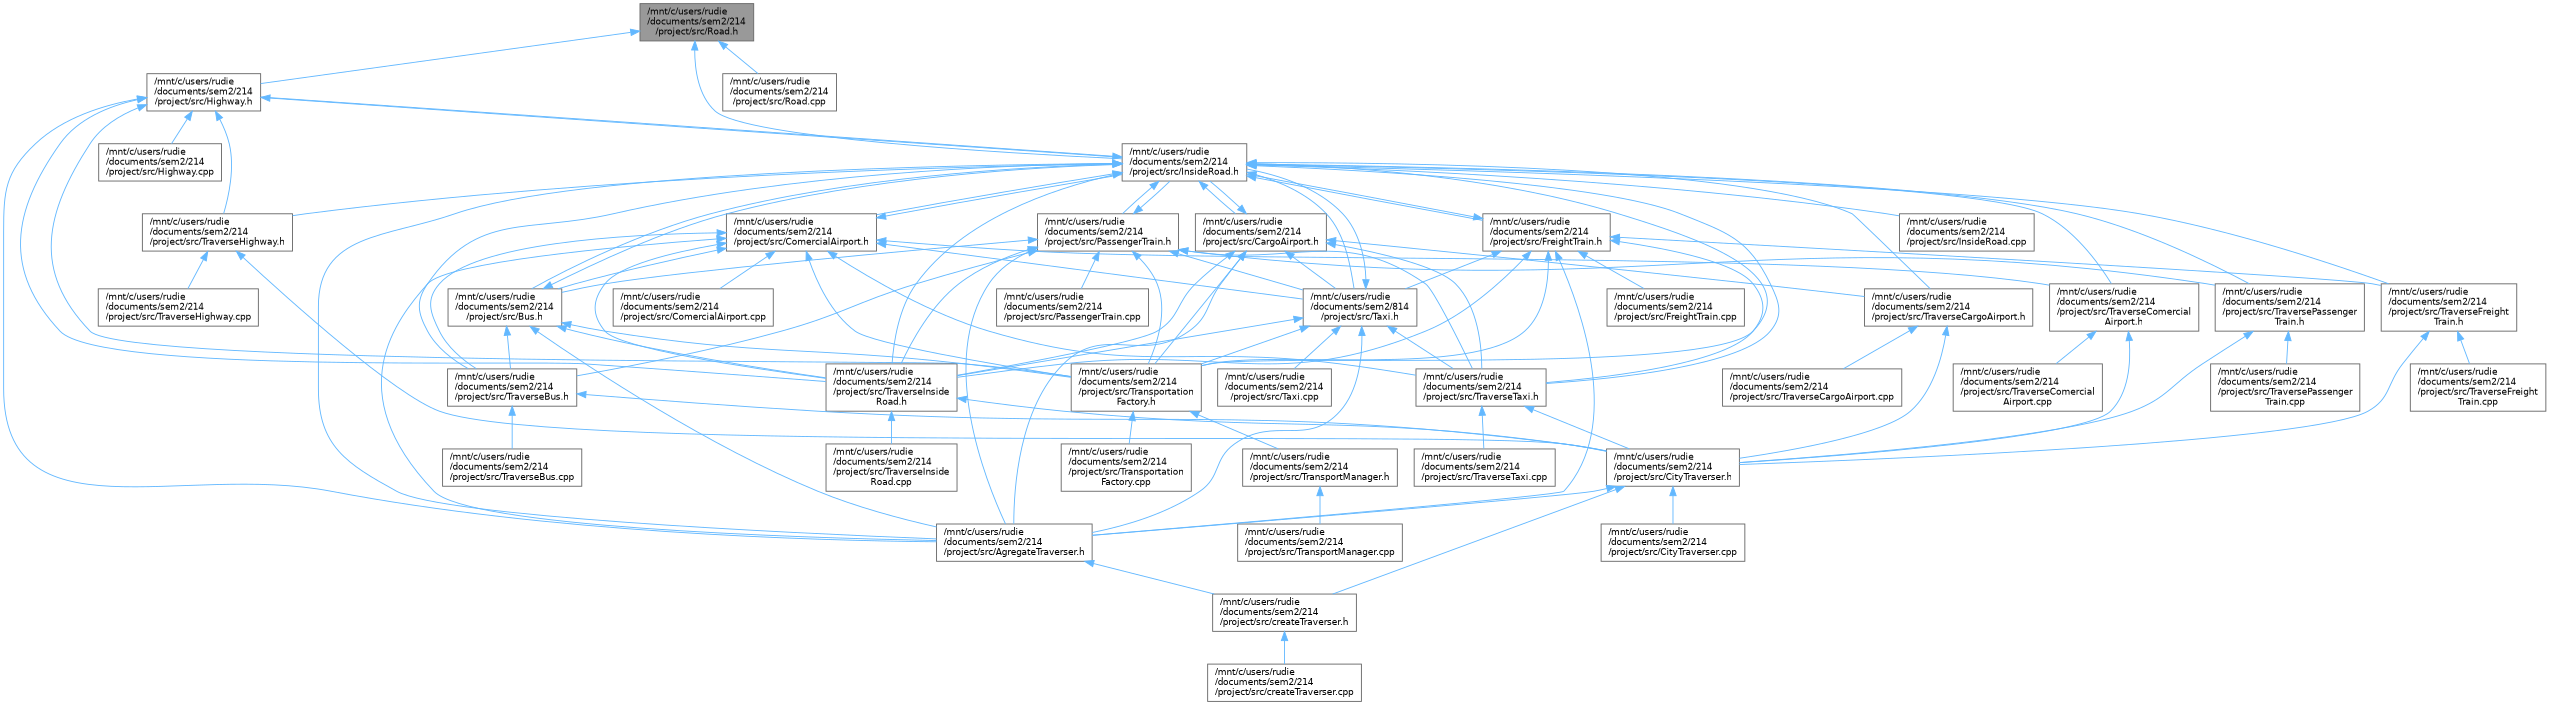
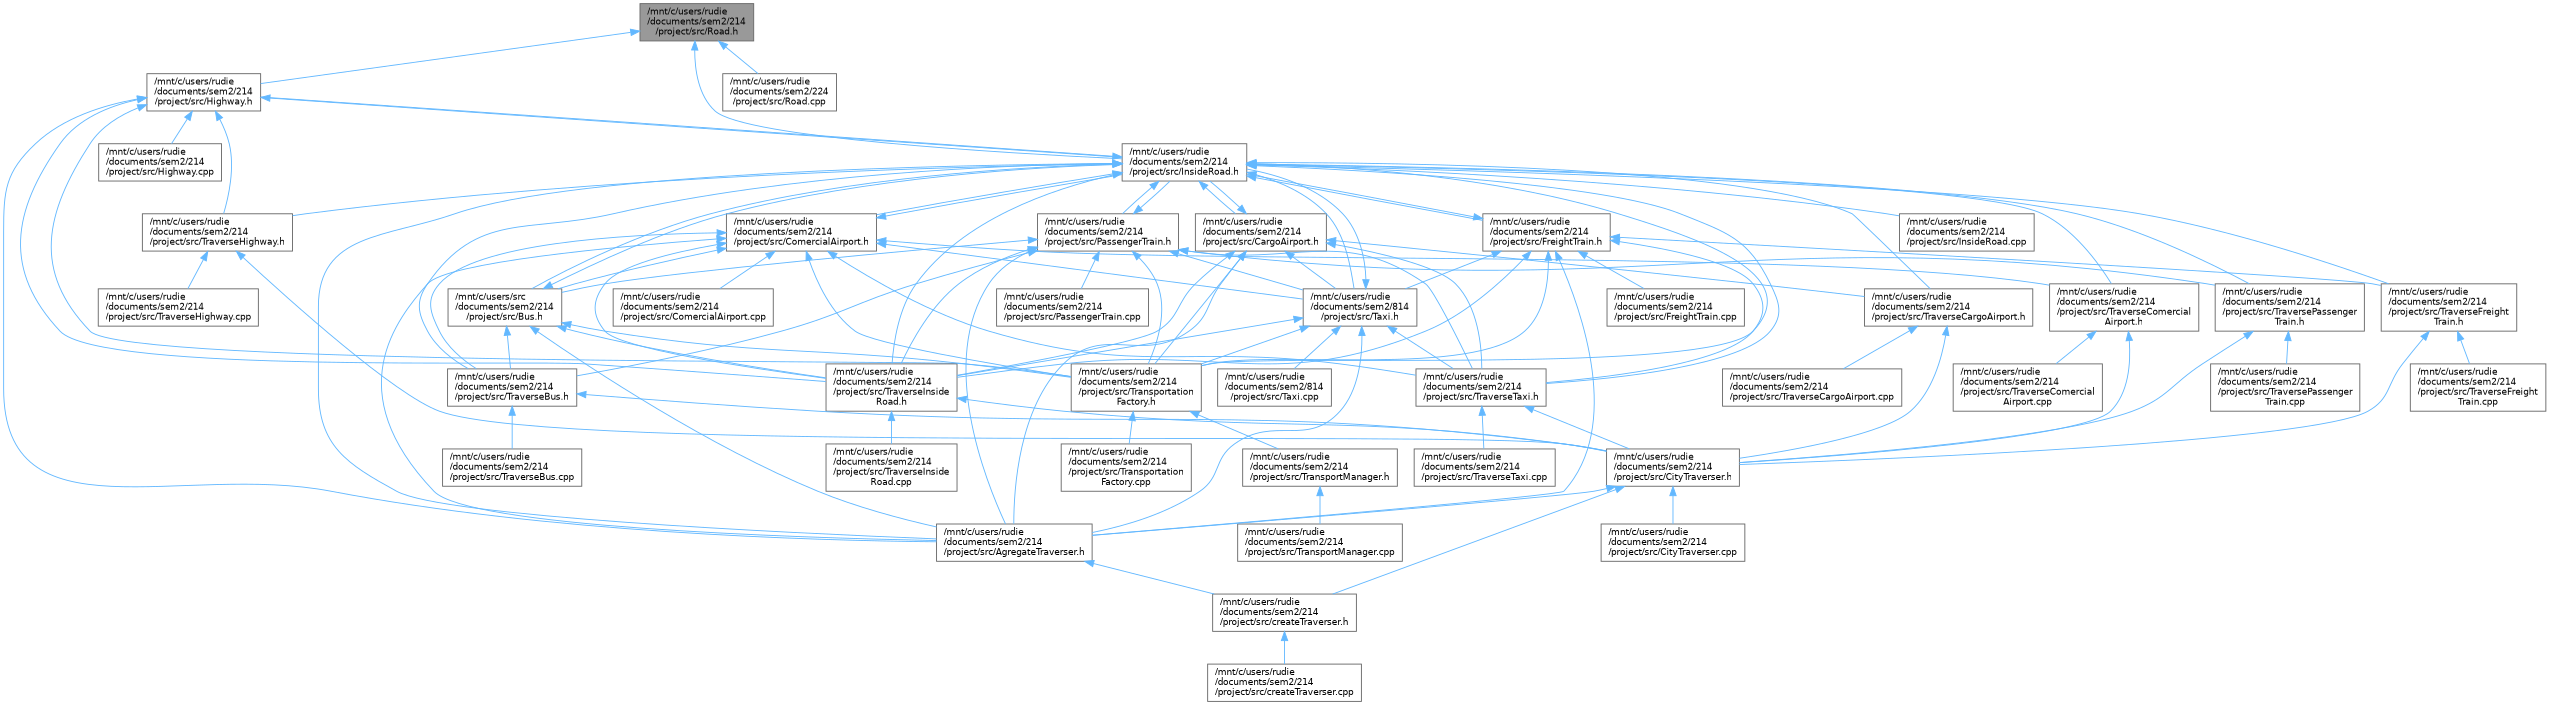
  digraph {
    node [color=grey40 fillcolor=white fontname=Helvetica fontsize=10 shape=box style=filled]
    edge [color=steelblue1 dir=back fontname=Helvetica fontsize=10 labelfontname=Helvetica labelfontsize=10 style=solid]
    n1 [color=gray40 fillcolor=grey60 fontcolor=black height=0.2 label="/mnt/c/users/rudie\l/documents/sem2/214\l/project/src/Road.h" width=0.4]
    n2 [height=0.2 label="/mnt/c/users/rudie\l/documents/sem2/214\l/project/src/Highway.h" width=0.4]
    n3 [height=0.2 label="/mnt/c/users/rudie\l/documents/sem2/214\l/project/src/InsideRoad.h" width=0.4]
-   n4 [height=0.2 label="/mnt/c/users/rudie\l/documents/sem2/214\l/project/src/Road.cpp" width=0.4]
+   n4 [height=0.2 label="/mnt/c/users/rudie\l/documents/sem2/224\l/project/src/Road.cpp" width=0.4]
    n5 [height=0.2 label="/mnt/c/users/rudie\l/documents/sem2/214\l/project/src/AgregateTraverser.h" width=0.4]
    n6 [height=0.2 label="/mnt/c/users/rudie\l/documents/sem2/214\l/project/src/Highway.cpp" width=0.4]
    n7 [height=0.2 label="/mnt/c/users/rudie\l/documents/sem2/214\l/project/src/Transportation\lFactory.h" width=0.4]
    n8 [height=0.2 label="/mnt/c/users/rudie\l/documents/sem2/214\l/project/src/TraverseInside\lRoad.h" width=0.4]
    n9 [height=0.2 label="/mnt/c/users/rudie\l/documents/sem2/214\l/project/src/TraverseHighway.h" width=0.4]
-   n10 [height=0.2 label="/mnt/c/users/rudie\l/documents/sem2/214\l/project/src/Bus.h" width=0.4]
+   n10 [height=0.2 label="/mnt/c/users/src\l/documents/sem2/214\l/project/src/Bus.h" width=0.4]
    n11 [height=0.2 label="/mnt/c/users/rudie\l/documents/sem2/214\l/project/src/TraverseBus.h" width=0.4]
    n12 [height=0.2 label="/mnt/c/users/rudie\l/documents/sem2/214\l/project/src/CargoAirport.h" width=0.4]
    n13 [height=0.2 label="/mnt/c/users/rudie\l/documents/sem2/814\l/project/src/Taxi.h" width=0.4]
    n14 [height=0.2 label="/mnt/c/users/rudie\l/documents/sem2/214\l/project/src/TraverseTaxi.h" width=0.4]
    n15 [height=0.2 label="/mnt/c/users/rudie\l/documents/sem2/214\l/project/src/TraverseCargoAirport.h" width=0.4]
    n16 [height=0.2 label="/mnt/c/users/rudie\l/documents/sem2/214\l/project/src/ComercialAirport.h" width=0.4]
    n17 [height=0.2 label="/mnt/c/users/rudie\l/documents/sem2/214\l/project/src/TraverseComercial\lAirport.h" width=0.4]
    n18 [height=0.2 label="/mnt/c/users/rudie\l/documents/sem2/214\l/project/src/FreightTrain.h" width=0.4]
    n19 [height=0.2 label="/mnt/c/users/rudie\l/documents/sem2/214\l/project/src/TraverseFreight\lTrain.h" width=0.4]
    n20 [height=0.2 label="/mnt/c/users/rudie\l/documents/sem2/214\l/project/src/InsideRoad.cpp" width=0.4]
    n21 [height=0.2 label="/mnt/c/users/rudie\l/documents/sem2/214\l/project/src/PassengerTrain.h" width=0.4]
    n22 [height=0.2 label="/mnt/c/users/rudie\l/documents/sem2/214\l/project/src/TraversePassenger\lTrain.h" width=0.4]
    n23 [height=0.2 label="/mnt/c/users/rudie\l/documents/sem2/214\l/project/src/createTraverser.h" width=0.4]
    n24 [height=0.2 label="/mnt/c/users/rudie\l/documents/sem2/214\l/project/src/TransportManager.h" width=0.4]
    n25 [height=0.2 label="/mnt/c/users/rudie\l/documents/sem2/214\l/project/src/Transportation\lFactory.cpp" width=0.4]
    n26 [height=0.2 label="/mnt/c/users/rudie\l/documents/sem2/214\l/project/src/CityTraverser.h" width=0.4]
    n27 [height=0.2 label="/mnt/c/users/rudie\l/documents/sem2/214\l/project/src/TraverseInside\lRoad.cpp" width=0.4]
    n28 [height=0.2 label="/mnt/c/users/rudie\l/documents/sem2/214\l/project/src/TraverseHighway.cpp" width=0.4]
    n29 [height=0.2 label="/mnt/c/users/rudie\l/documents/sem2/214\l/project/src/createTraverser.cpp" width=0.4]
    n30 [height=0.2 label="/mnt/c/users/rudie\l/documents/sem2/214\l/project/src/TraverseBus.cpp" width=0.4]
-   n31 [height=0.2 label="/mnt/c/users/rudie\l/documents/sem2/214\l/project/src/Taxi.cpp" width=0.4]
+   n31 [height=0.2 label="/mnt/c/users/rudie\l/documents/sem2/814\l/project/src/Taxi.cpp" width=0.4]
    n32 [height=0.2 label="/mnt/c/users/rudie\l/documents/sem2/214\l/project/src/TraverseTaxi.cpp" width=0.4]
    n33 [height=0.2 label="/mnt/c/users/rudie\l/documents/sem2/214\l/project/src/TraverseCargoAirport.cpp" width=0.4]
    n34 [height=0.2 label="/mnt/c/users/rudie\l/documents/sem2/214\l/project/src/ComercialAirport.cpp" width=0.4]
    n35 [height=0.2 label="/mnt/c/users/rudie\l/documents/sem2/214\l/project/src/TraverseComercial\lAirport.cpp" width=0.4]
    n36 [height=0.2 label="/mnt/c/users/rudie\l/documents/sem2/214\l/project/src/FreightTrain.cpp" width=0.4]
    n37 [height=0.2 label="/mnt/c/users/rudie\l/documents/sem2/214\l/project/src/TraverseFreight\lTrain.cpp" width=0.4]
    n38 [height=0.2 label="/mnt/c/users/rudie\l/documents/sem2/214\l/project/src/PassengerTrain.cpp" width=0.4]
    n39 [height=0.2 label="/mnt/c/users/rudie\l/documents/sem2/214\l/project/src/TraversePassenger\lTrain.cpp" width=0.4]
    n40 [height=0.2 label="/mnt/c/users/rudie\l/documents/sem2/214\l/project/src/TransportManager.cpp" width=0.4]
    n41 [height=0.2 label="/mnt/c/users/rudie\l/documents/sem2/214\l/project/src/CityTraverser.cpp" width=0.4]
    n1 -> n2
    n1 -> n3
    n1 -> n4
    n2 -> n3
    n2 -> n5
    n2 -> n6
    n2 -> n7
    n2 -> n8
    n2 -> n9
    n3 -> n2
    n3 -> n5
    n3 -> n7
    n3 -> n8
    n3 -> n9
    n3 -> n10
    n3 -> n11
    n3 -> n12
    n3 -> n13
    n3 -> n14
    n3 -> n15
    n3 -> n16
    n3 -> n17
    n3 -> n18
    n3 -> n19
    n3 -> n20
    n3 -> n21
    n3 -> n22
    n5 -> n23
    n7 -> n24
    n7 -> n25
    n8 -> n26
    n8 -> n27
    n9 -> n26
    n9 -> n28
    n10 -> n3
    n10 -> n5
    n10 -> n7
    n10 -> n8
    n10 -> n11
    n11 -> n26
    n11 -> n30
    n12 -> n3
    n12 -> n5
    n12 -> n7
    n12 -> n8
    n12 -> n13
    n12 -> n14
    n12 -> n15
    n13 -> n3
    n13 -> n5
    n13 -> n7
    n13 -> n8
    n13 -> n14
    n13 -> n31
    n14 -> n26
    n14 -> n32
    n15 -> n26
    n15 -> n33
    n16 -> n3
    n16 -> n5
    n16 -> n7
    n16 -> n8
    n16 -> n10
    n16 -> n11
    n16 -> n13
    n16 -> n14
    n16 -> n17
    n16 -> n34
    n17 -> n26
    n17 -> n35
    n18 -> n3
    n18 -> n5
    n18 -> n7
    n18 -> n8
    n18 -> n13
    n18 -> n14
    n18 -> n19
    n18 -> n36
    n19 -> n26
    n19 -> n37
    n21 -> n3
    n21 -> n5
    n21 -> n7
    n21 -> n8
    n21 -> n10
    n21 -> n11
    n21 -> n13
    n21 -> n14
    n21 -> n22
    n21 -> n38
    n22 -> n26
    n22 -> n39
    n23 -> n29
    n24 -> n40
    n26 -> n5
    n26 -> n23
    n26 -> n41
  }
